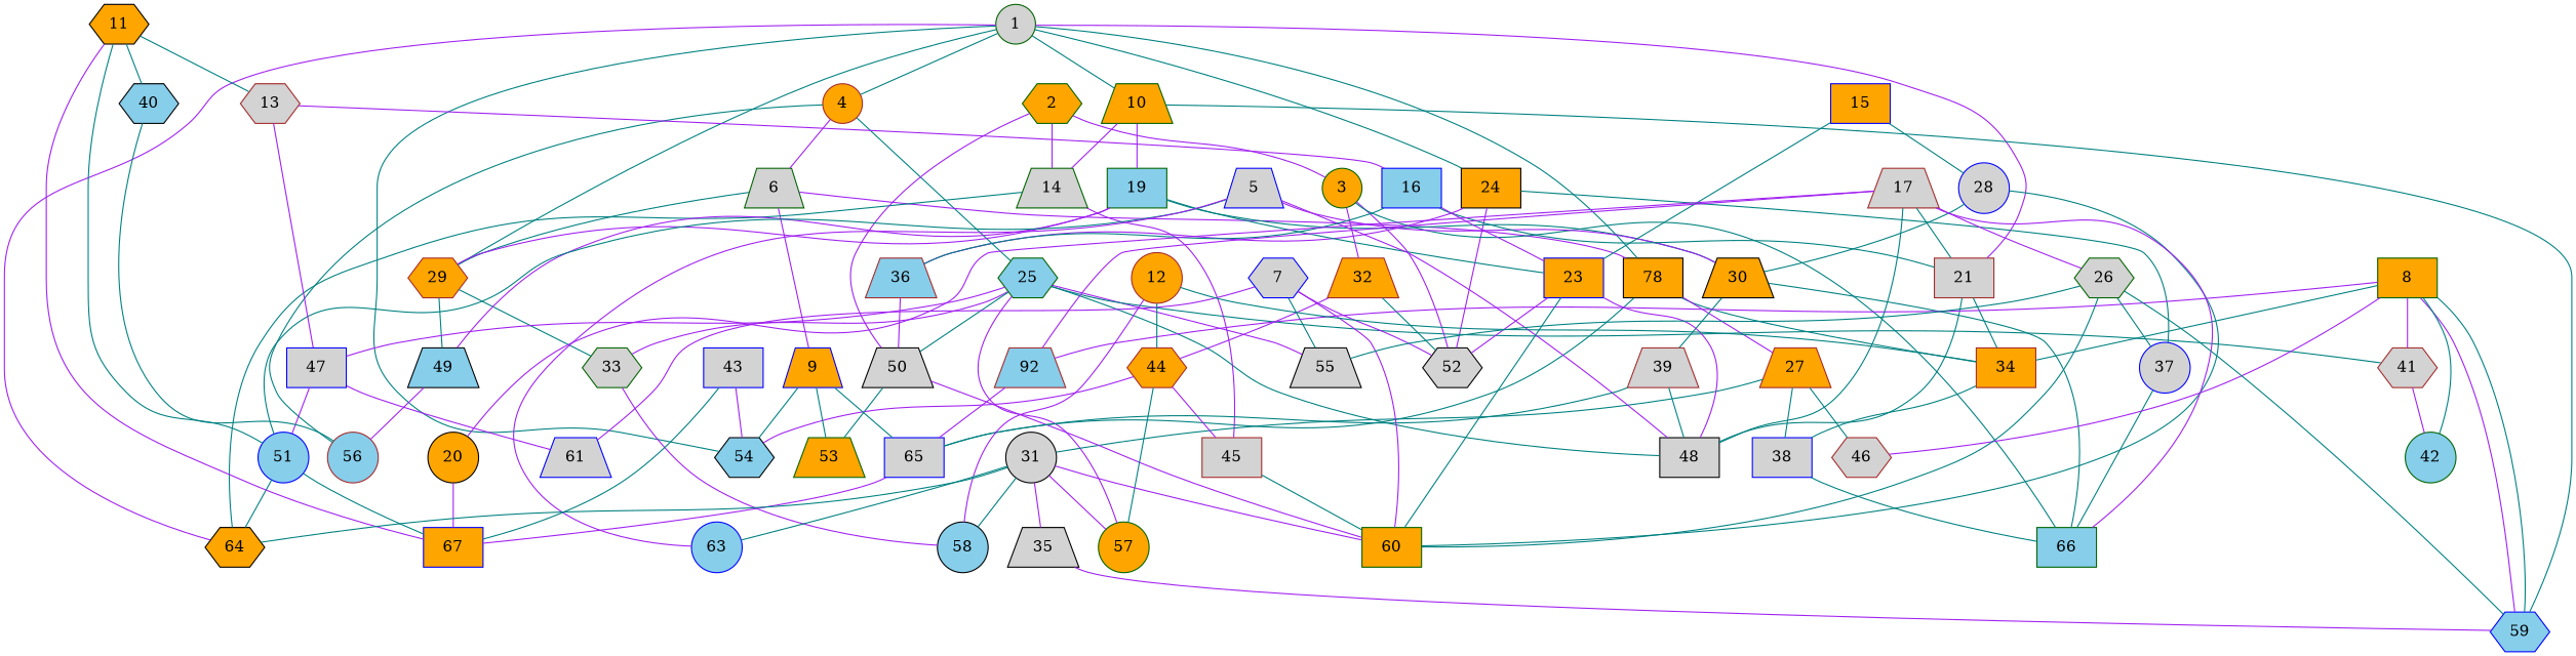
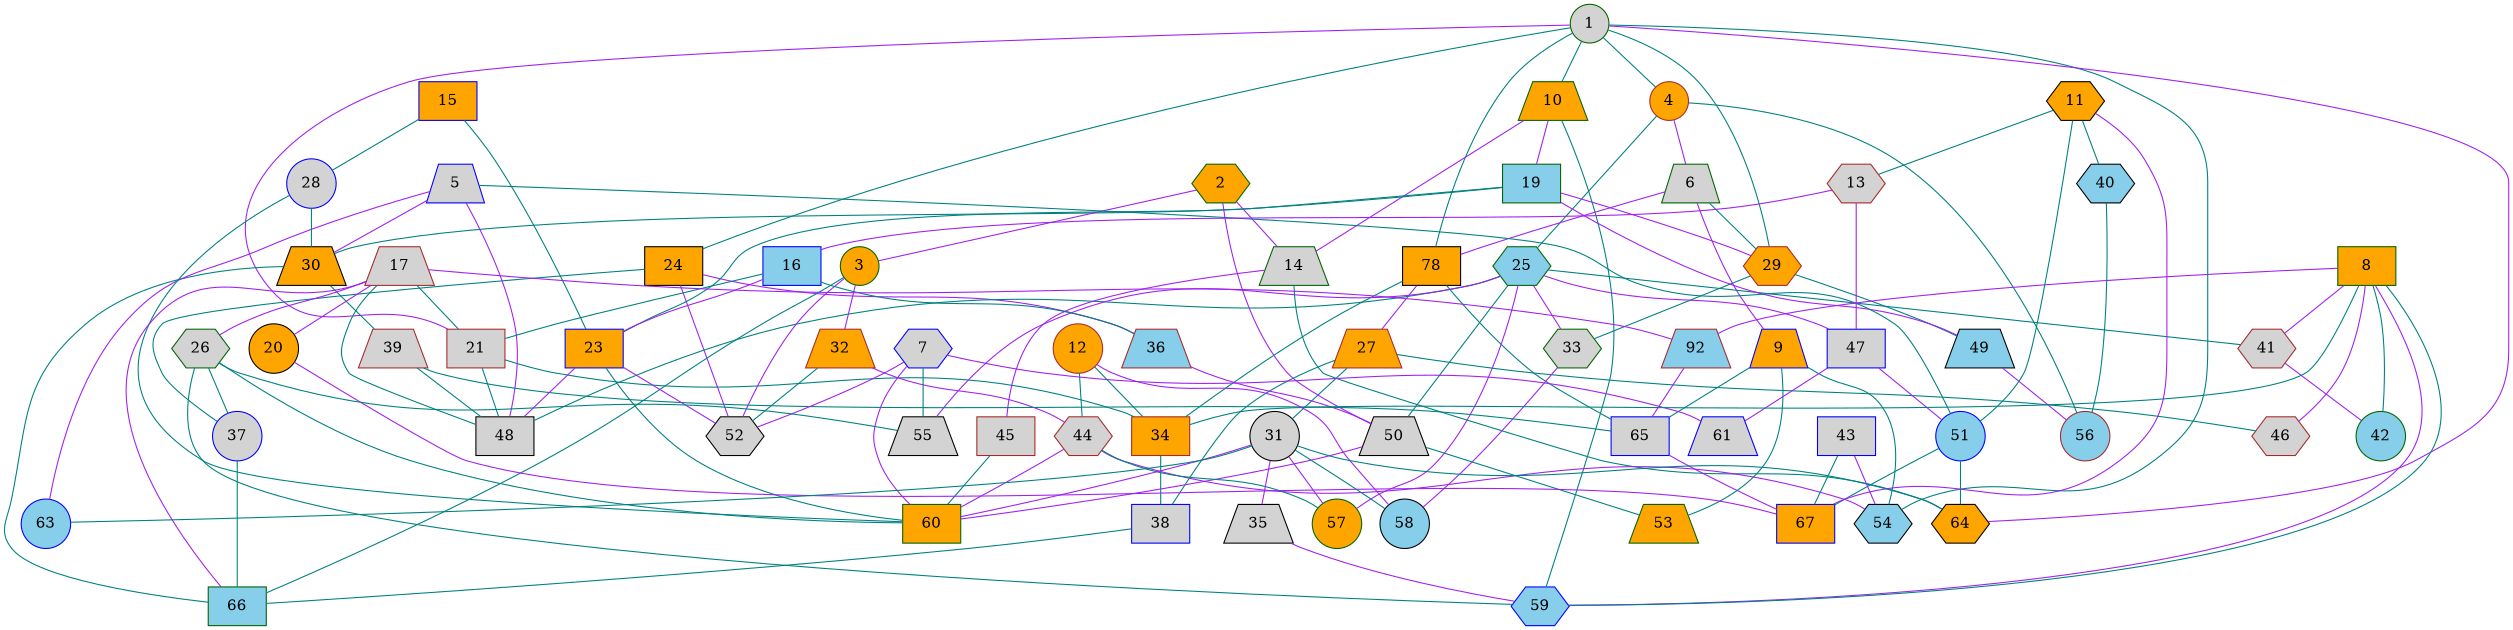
  graph {
    node [color=brown fillcolor=lightgrey shape=trapezium style=filled]
    edge [color=teal]
    1 [color=darkgreen shape=circle]
    4 [fillcolor=orange shape=circle]
    10 [color=darkgreen fillcolor=orange]
    n4 [color=black fillcolor=orange label=78 shape=box]
    21 [shape=box]
    24 [color=black fillcolor=orange shape=box]
    29 [fillcolor=orange shape=hexagon]
    54 [color=black fillcolor=skyblue shape=hexagon]
    64 [color=black fillcolor=orange shape=hexagon]
    6 [color=darkgreen]
    25 [color=darkgreen fillcolor=skyblue shape=hexagon]
    56 [fillcolor=skyblue shape=circle]
    14 [color=darkgreen]
    59 [color=blue fillcolor=skyblue shape=hexagon]
    19 [color=darkgreen fillcolor=skyblue shape=box]
    34 [fillcolor=orange shape=box]
    65 [color=blue shape=box]
    27 [fillcolor=orange]
    48 [color=black shape=box]
    52 [color=black shape=hexagon]
    36 [fillcolor=skyblue]
    37 [color=blue shape=circle]
    49 [color=black fillcolor=skyblue]
    33 [color=darkgreen shape=hexagon]
    2 [color=darkgreen fillcolor=orange shape=hexagon]
    3 [color=darkgreen fillcolor=orange shape=circle]
    50 [color=black]
    32 [fillcolor=orange]
    66 [color=darkgreen fillcolor=skyblue shape=box]
    45 [shape=box]
    60 [color=darkgreen fillcolor=orange shape=box]
    53 [color=darkgreen fillcolor=orange]
-   44 [fillcolor=orange shape=hexagon]
+   44 [shape=hexagon]
    9 [color=blue fillcolor=orange]
    55 [color=black]
    41 [shape=hexagon]
    47 [color=blue shape=box]
    57 [color=darkgreen fillcolor=orange shape=circle]
    30 [color=black fillcolor=orange]
    5 [color=blue]
    51 [color=blue fillcolor=skyblue shape=circle]
    63 [color=blue fillcolor=skyblue shape=circle]
    39
    67 [color=blue fillcolor=orange shape=box]
    7 [color=blue shape=hexagon]
    61 [color=blue]
    8 [color=darkgreen fillcolor=orange shape=box]
    42 [color=darkgreen fillcolor=skyblue shape=circle]
    46 [shape=hexagon]
    n50 [fillcolor=skyblue label=92]
    38 [color=blue shape=box]
    23 [color=blue fillcolor=orange shape=box]
    11 [color=black fillcolor=orange shape=hexagon]
    13 [shape=hexagon]
    40 [color=black fillcolor=skyblue shape=hexagon]
    16 [color=blue fillcolor=skyblue shape=box]
    12 [fillcolor=orange shape=circle]
    58 [color=black fillcolor=skyblue shape=circle]
    15 [color=blue fillcolor=orange shape=box]
    28 [color=blue shape=circle]
    17
    20 [color=black fillcolor=orange shape=circle]
    26 [color=darkgreen shape=hexagon]
    31 [color=black shape=circle]
    35 [color=black]
    43 [color=blue shape=box]
    1 -- 4
    1 -- 10
    1 -- n4
    1 -- 21 [color=purple]
    1 -- 24
    1 -- 29
    1 -- 54
    1 -- 64 [color=purple]
    4 -- 6 [color=purple]
    4 -- 25
    4 -- 56
    10 -- 14 [color=purple]
    10 -- 59
    10 -- 19 [color=purple]
    n4 -- 34
    n4 -- 65
    n4 -- 27 [color=purple]
    21 -- 34
    21 -- 48
    24 -- 52 [color=purple]
    24 -- 36 [color=purple]
    24 -- 37
    29 -- 49
    29 -- 33
    6 -- n4 [color=purple]
    6 -- 29
    6 -- 9 [color=purple]
    25 -- 48
    25 -- 33 [color=purple]
    25 -- 50
    25 -- 55 [color=purple]
    25 -- 41
    25 -- 47 [color=purple]
    25 -- 57 [color=purple]
    14 -- 64
    14 -- 45 [color=purple]
    19 -- 29 [color=purple]
    19 -- 49 [color=purple]
    19 -- 30
    19 -- 23
    34 -- 38
    65 -- 67 [color=purple]
    27 -- 46
    27 -- 38
    27 -- 31
    36 -- 50 [color=purple]
    37 -- 66
    49 -- 56 [color=purple]
    33 -- 58 [color=purple]
    2 -- 14 [color=purple]
    2 -- 3 [color=purple]
    2 -- 50 [color=purple]
    3 -- 52 [color=purple]
    3 -- 32 [color=purple]
    3 -- 66
    50 -- 60 [color=purple]
    50 -- 53
    32 -- 52
    32 -- 44 [color=purple]
    45 -- 60
    44 -- 54 [color=purple]
-   44 -- 45 [color=purple]
+   44 -- 60 [color=purple]
    44 -- 57
    9 -- 54
    9 -- 65
    9 -- 53
    41 -- 42 [color=purple]
    47 -- 51 [color=purple]
    47 -- 61 [color=purple]
    30 -- 66
    30 -- 39
    5 -- 48 [color=purple]
    5 -- 30 [color=purple]
    5 -- 51
    5 -- 63 [color=purple]
    51 -- 64
    51 -- 67
    39 -- 65
    39 -- 48
    7 -- 52 [color=purple]
    7 -- 60 [color=purple]
    7 -- 55
    7 -- 61 [color=purple]
    8 -- 59 [color=purple]
    8 -- 59
    8 -- 34
    8 -- 41 [color=purple]
    8 -- 42
    8 -- 46 [color=purple]
    8 -- n50 [color=purple]
    n50 -- 65 [color=purple]
    38 -- 66
    23 -- 48 [color=purple]
    23 -- 52 [color=purple]
    23 -- 60
    11 -- 51
    11 -- 67 [color=purple]
    11 -- 13
    11 -- 40
    13 -- 47 [color=purple]
    13 -- 16 [color=purple]
    40 -- 56
    16 -- 21
    16 -- 36
    16 -- 23 [color=purple]
    12 -- 34
    12 -- 44
    12 -- 58 [color=purple]
    15 -- 23
    15 -- 28
    28 -- 60
    28 -- 30
    17 -- 21
    17 -- 48
    17 -- 66 [color=purple]
    17 -- n50 [color=purple]
    17 -- 20 [color=purple]
    17 -- 26 [color=purple]
    20 -- 67 [color=purple]
    26 -- 59
    26 -- 37
    26 -- 60
    26 -- 55
    31 -- 64
    31 -- 60 [color=purple]
    31 -- 57 [color=purple]
    31 -- 63
    31 -- 58
    31 -- 35 [color=purple]
    35 -- 59 [color=purple]
    43 -- 54 [color=purple]
    43 -- 67
  }
